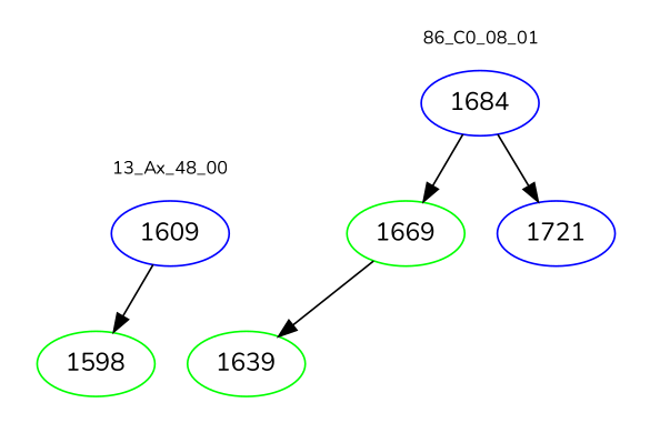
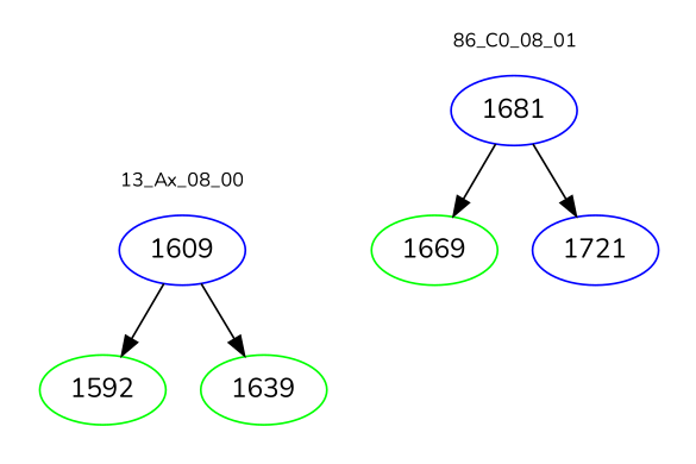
  digraph {
    fontname=Nunito
    node [color=blue fontname=Nunito]
    edge [color=black fontname=Nunito]
    n1 [label=1609]
-   n2 [color=green label=1598]
+   n2 [color=green label=1592]
    n3 [color=green label=1639]
-   n4 [label=1684]
+   n4 [label=1681]
    n5 [color=green label=1669]
    n6 [label=1721]
    subgraph cluster_1 {
      color=white
      fontsize=10
-     label="13_Ax_48_00"
+     label="13_Ax_08_00"
      n1
      n2
      n3
    }
    subgraph cluster_2 {
      color=white
      fontsize=10
      label="86_C0_08_01"
      n4
      n5
      n6
    }
    n1 -> n2
-   n5 -> n3
+   n1 -> n3
    n4 -> n5
    n4 -> n6
  }
